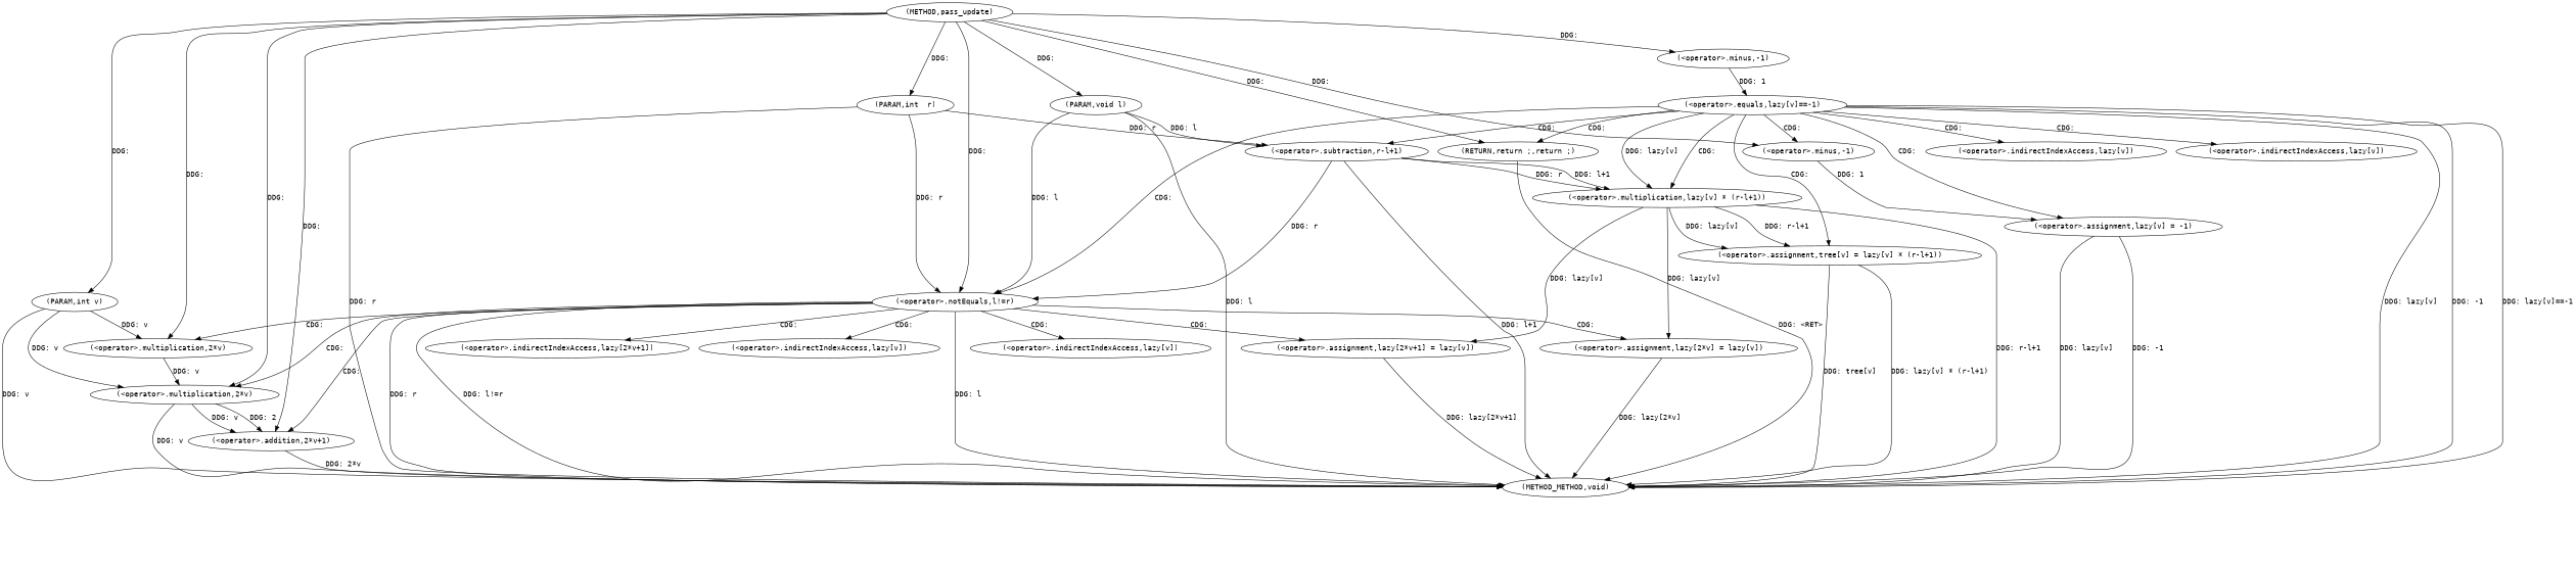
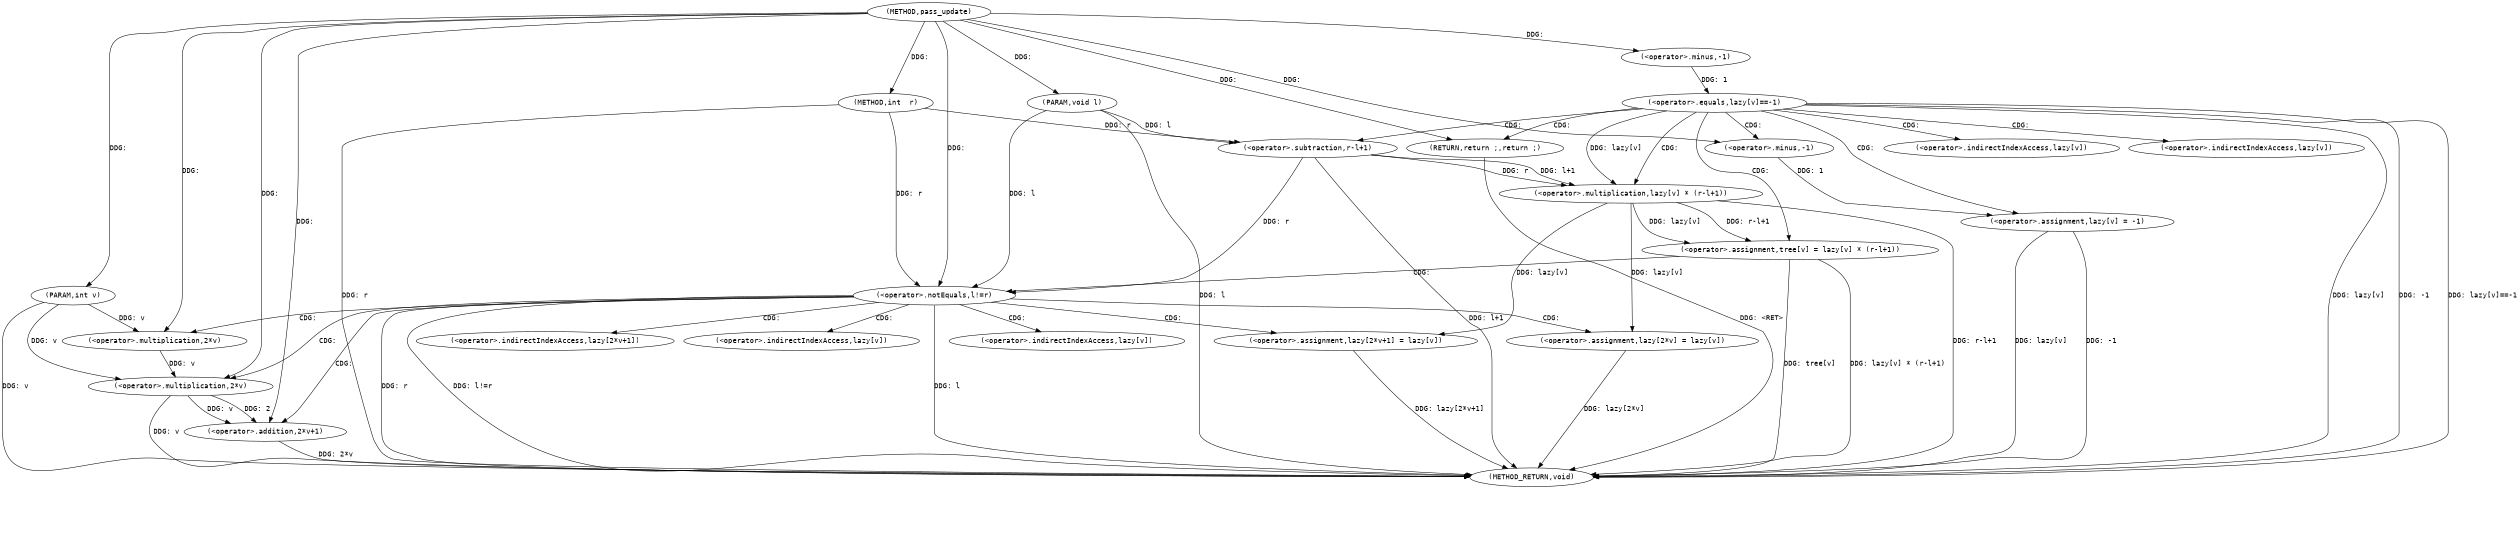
  digraph {
    fontname="DejaVu Sans Mono"
    node [fontname="DejaVu Sans Mono"]
    edge [fontname="DejaVu Sans Mono"]
    n1 [label="(METHOD,pass_update)"]
    n2 [label="(PARAM,int v)"]
    n3 [label="(PARAM,void l)"]
-   n4 [label="(PARAM,int  r)"]
+   n4 [label="(METHOD,int  r)"]
    n5 [label="(RETURN,return ;,return ;)"]
    n6 [label="(<operator>.notEquals,l!=r)"]
    n7 [label="(<operator>.minus,-1)"]
    n8 [label="(<operator>.minus,-1)"]
    n9 [label="(<operator>.multiplication,2*v)"]
    n10 [label="(<operator>.addition,2*v+1)"]
    n11 [label="(<operator>.multiplication,2*v)"]
-   n12 [label="(METHOD_METHOD,void)"]
+   n12 [label="(METHOD_RETURN,void)"]
    n13 [label="(<operator>.subtraction,r-l+1)"]
    n14 [label="(<operator>.assignment,lazy[2*v] = lazy[v])"]
    n15 [label="(<operator>.assignment,lazy[2*v+1] = lazy[v])"]
    n16 [label="(<operator>.indirectIndexAccess,lazy[v])"]
    n17 [label="(<operator>.indirectIndexAccess,lazy[2*v+1])"]
    n18 [label="(<operator>.indirectIndexAccess,lazy[v])"]
    n19 [label="(<operator>.assignment,lazy[v] = -1)"]
    n20 [label="(<operator>.equals,lazy[v]==-1)"]
    n21 [label="(<operator>.multiplication,lazy[v] * (r-l+1))"]
    n22 [label="(<operator>.assignment,tree[v] = lazy[v] * (r-l+1))"]
    n23 [label="(<operator>.indirectIndexAccess,lazy[v])"]
    n24 [label="(<operator>.indirectIndexAccess,lazy[v])"]
    n1 -> n2 [label="DDG: "]
    n1 -> n3 [label="DDG: "]
    n1 -> n4 [label="DDG: "]
    n1 -> n5 [label="DDG: "]
    n1 -> n6 [label="DDG: "]
    n1 -> n7 [label="DDG: "]
    n1 -> n8 [label="DDG: "]
    n1 -> n9 [label="DDG: "]
    n1 -> n10 [label="DDG: "]
    n1 -> n11 [label="DDG: "]
    n2 -> n9 [label="DDG: v"]
    n2 -> n11 [label="DDG: v"]
    n2 -> n12 [label="DDG: v"]
    n3 -> n6 [label="DDG: l"]
    n3 -> n12 [label="DDG: l"]
    n3 -> n13 [label="DDG: l"]
    n4 -> n6 [label="DDG: r"]
    n4 -> n12 [label="DDG: r"]
    n4 -> n13 [label="DDG: r"]
    n5 -> n12 [label="DDG: <RET>"]
    n6 -> n9 [label="CDG: "]
    n6 -> n10 [label="CDG: "]
    n6 -> n11 [label="CDG: "]
    n6 -> n12 [label="DDG: l"]
    n6 -> n12 [label="DDG: r"]
    n6 -> n12 [label="DDG: l!=r"]
    n6 -> n14 [label="CDG: "]
    n6 -> n15 [label="CDG: "]
    n6 -> n16 [label="CDG: "]
    n6 -> n17 [label="CDG: "]
    n6 -> n18 [label="CDG: "]
    n7 -> n19 [label="DDG: 1"]
    n8 -> n20 [label="DDG: 1"]
    n9 -> n11 [label="DDG: v"]
    n10 -> n12 [label="DDG: 2*v"]
    n11 -> n10 [label="DDG: v"]
    n11 -> n10 [label="DDG: 2"]
    n11 -> n12 [label="DDG: v"]
    n13 -> n6 [label="DDG: r"]
    n13 -> n12 [label="DDG: l+1"]
    n13 -> n21 [label="DDG: r"]
    n13 -> n21 [label="DDG: l+1"]
    n14 -> n12 [label="DDG: lazy[2*v]"]
    n15 -> n12 [label="DDG: lazy[2*v+1]"]
    n19 -> n12 [label="DDG: lazy[v]"]
    n19 -> n12 [label="DDG: -1"]
    n20 -> n5 [label="CDG: "]
-   n20 -> n6 [label="CDG: "]
+   n22 -> n6 [label="CDG: "]
    n20 -> n7 [label="CDG: "]
    n20 -> n12 [label="DDG: lazy[v]"]
    n20 -> n12 [label="DDG: -1"]
    n20 -> n12 [label="DDG: lazy[v]==-1"]
    n20 -> n13 [label="CDG: "]
    n20 -> n19 [label="CDG: "]
    n20 -> n21 [label="DDG: lazy[v]"]
    n20 -> n21 [label="CDG: "]
    n20 -> n22 [label="CDG: "]
    n20 -> n23 [label="CDG: "]
    n20 -> n24 [label="CDG: "]
    n21 -> n12 [label="DDG: r-l+1"]
    n21 -> n14 [label="DDG: lazy[v]"]
    n21 -> n15 [label="DDG: lazy[v]"]
    n21 -> n22 [label="DDG: r-l+1"]
    n21 -> n22 [label="DDG: lazy[v]"]
    n22 -> n12 [label="DDG: tree[v]"]
    n22 -> n12 [label="DDG: lazy[v] * (r-l+1)"]
  }
